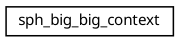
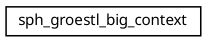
  digraph {
    rankdir=TB
    fontname="Noto Sans"
-   n1 [color=black fillcolor=white fontname="Noto Sans" fontsize=10 height=0.2 label=sph_big_big_context shape=record style=filled width=0.4]
+   n1 [color=black fillcolor=white fontname="Noto Sans" fontsize=10 height=0.2 label=sph_groestl_big_context shape=record style=filled width=0.4]
  }
